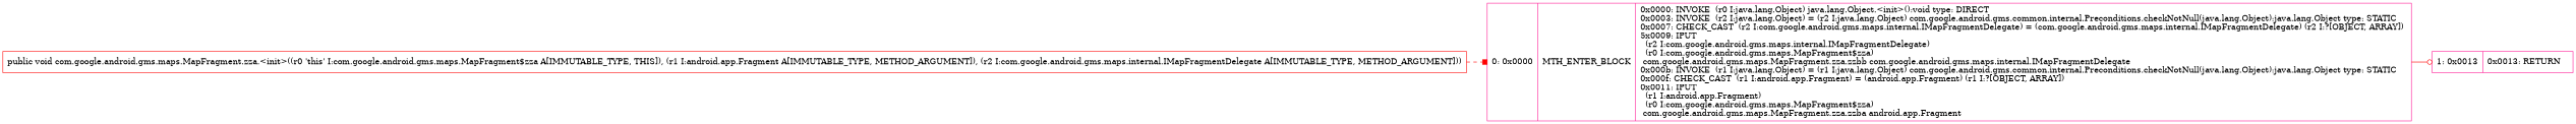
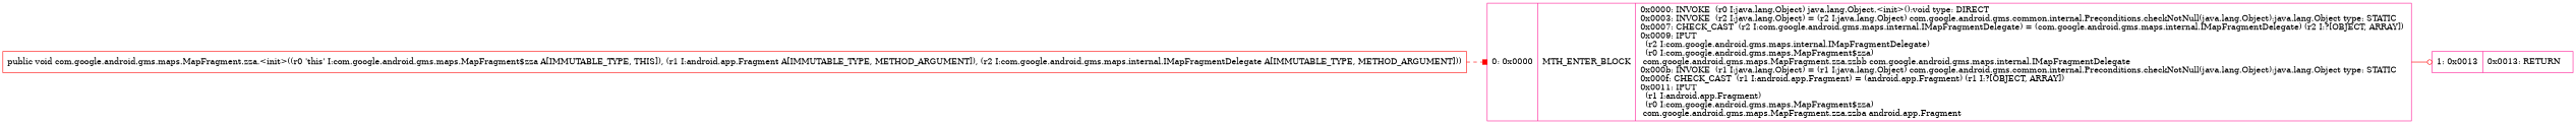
  digraph {
    rankdir=LR
    node [shape=record color=deeppink]
    edge [color=red]
-   n1 [label="{0\:\ 0x0000|MTH_ENTER_BLOCK\l|0x0000: INVOKE  (r0 I:java.lang.Object) java.lang.Object.\<init\>():void type: DIRECT \l0x0003: INVOKE  (r2 I:java.lang.Object) = (r2 I:java.lang.Object) com.google.android.gms.common.internal.Preconditions.checkNotNull(java.lang.Object):java.lang.Object type: STATIC \l0x0007: CHECK_CAST  (r2 I:com.google.android.gms.maps.internal.IMapFragmentDelegate) = (com.google.android.gms.maps.internal.IMapFragmentDelegate) (r2 I:?[OBJECT, ARRAY]) \l5x0009: IPUT  \l  (r2 I:com.google.android.gms.maps.internal.IMapFragmentDelegate)\l  (r0 I:com.google.android.gms.maps.MapFragment$zza)\l com.google.android.gms.maps.MapFragment.zza.zzbb com.google.android.gms.maps.internal.IMapFragmentDelegate \l0x000b: INVOKE  (r1 I:java.lang.Object) = (r1 I:java.lang.Object) com.google.android.gms.common.internal.Preconditions.checkNotNull(java.lang.Object):java.lang.Object type: STATIC \l0x000f: CHECK_CAST  (r1 I:android.app.Fragment) = (android.app.Fragment) (r1 I:?[OBJECT, ARRAY]) \l0x0011: IPUT  \l  (r1 I:android.app.Fragment)\l  (r0 I:com.google.android.gms.maps.MapFragment$zza)\l com.google.android.gms.maps.MapFragment.zza.zzba android.app.Fragment \l}"]
+   n1 [label="{0\:\ 0x0000|MTH_ENTER_BLOCK\l|0x0000: INVOKE  (r0 I:java.lang.Object) java.lang.Object.\<init\>():void type: DIRECT \l0x0003: INVOKE  (r2 I:java.lang.Object) = (r2 I:java.lang.Object) com.google.android.gms.common.internal.Preconditions.checkNotNull(java.lang.Object):java.lang.Object type: STATIC \l0x0007: CHECK_CAST  (r2 I:com.google.android.gms.maps.internal.IMapFragmentDelegate) = (com.google.android.gms.maps.internal.IMapFragmentDelegate) (r2 I:?[OBJECT, ARRAY]) \l0x0009: IPUT  \l  (r2 I:com.google.android.gms.maps.internal.IMapFragmentDelegate)\l  (r0 I:com.google.android.gms.maps.MapFragment$zza)\l com.google.android.gms.maps.MapFragment.zza.zzbb com.google.android.gms.maps.internal.IMapFragmentDelegate \l0x000b: INVOKE  (r1 I:java.lang.Object) = (r1 I:java.lang.Object) com.google.android.gms.common.internal.Preconditions.checkNotNull(java.lang.Object):java.lang.Object type: STATIC \l0x000f: CHECK_CAST  (r1 I:android.app.Fragment) = (android.app.Fragment) (r1 I:?[OBJECT, ARRAY]) \l0x0011: IPUT  \l  (r1 I:android.app.Fragment)\l  (r0 I:com.google.android.gms.maps.MapFragment$zza)\l com.google.android.gms.maps.MapFragment.zza.zzba android.app.Fragment \l}"]
    n2 [label="{1\:\ 0x0013|0x0013: RETURN   \l}"]
    n3 [label="{public void com.google.android.gms.maps.MapFragment.zza.\<init\>((r0 'this' I:com.google.android.gms.maps.MapFragment$zza A[IMMUTABLE_TYPE, THIS]), (r1 I:android.app.Fragment A[IMMUTABLE_TYPE, METHOD_ARGUMENT]), (r2 I:com.google.android.gms.maps.internal.IMapFragmentDelegate A[IMMUTABLE_TYPE, METHOD_ARGUMENT])) }" color=red]
    n1 -> n2 [style=solid arrowhead=odot]
    n3 -> n1 [style=dashed arrowhead=box]
  }
